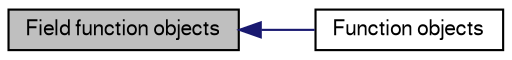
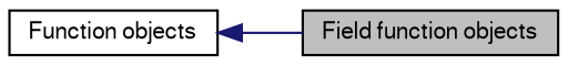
  digraph {
    rankdir=LR
    node [color=black fontname=FreeSans fontsize=10 shape=record]
    n1 [fillcolor=grey75 fontcolor=black height=0.2 label="Field function objects" style=filled width=0.4]
    n2 [height=0.2 label="Function objects" width=0.4]
-   n1 -> n2 [color=midnightblue dir=back fontname=FreeSans fontsize=10 labelfontname=FreeSans labelfontsize=10 shape=plaintext style=solid]
+   n2 -> n1 [color=midnightblue dir=back fontname=FreeSans fontsize=10 labelfontname=FreeSans labelfontsize=10 shape=plaintext style=solid]
  }
